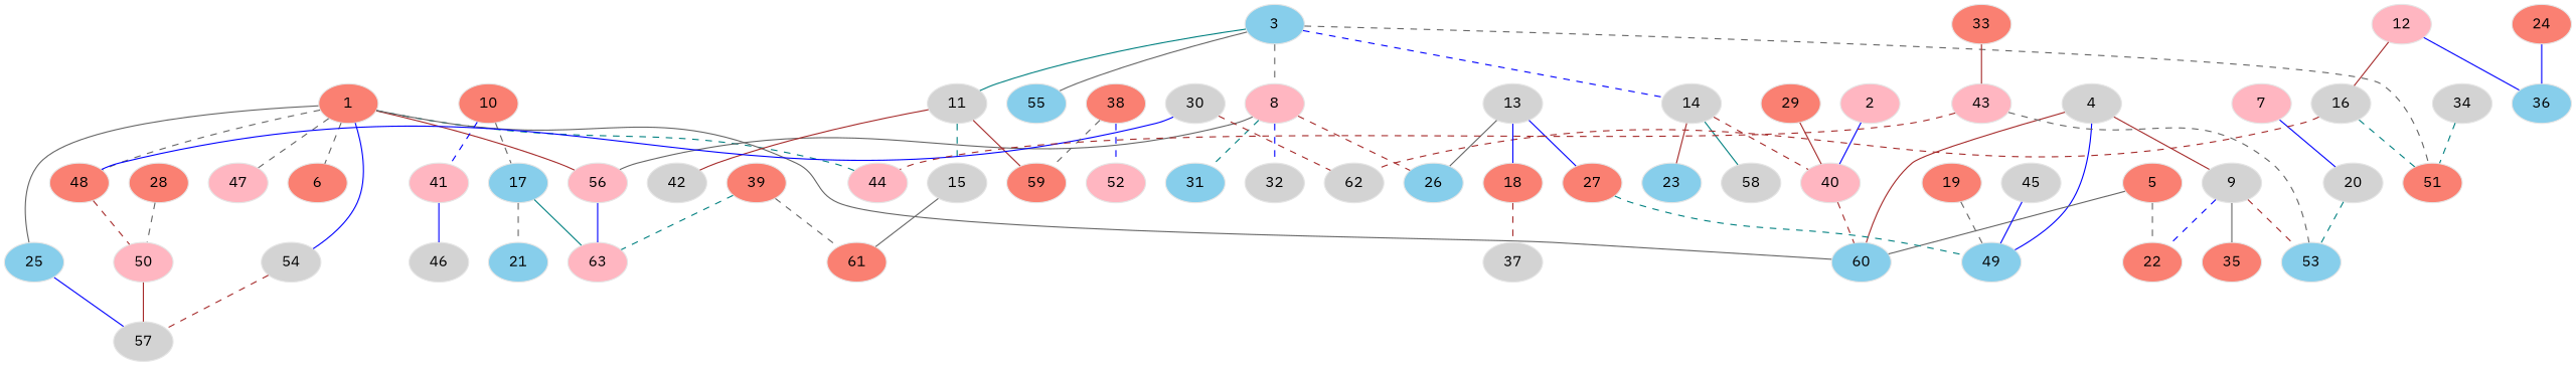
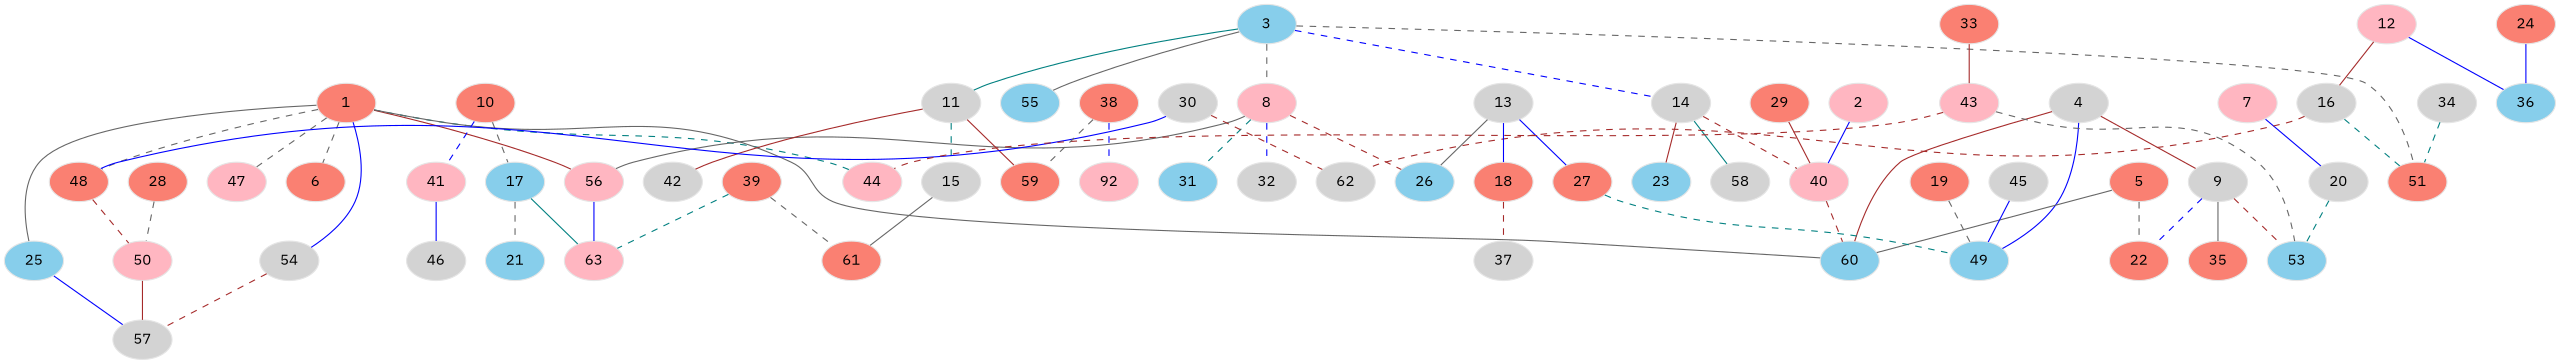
  graph {
    fontname="IBM Plex Sans"
    node [color=gray90 fillcolor=salmon fontname="IBM Plex Sans" style=filled]
    edge [color=gray40 fontname="IBM Plex Sans" style=dashed weight=1.0]
    1
    6
    25 [fillcolor=skyblue]
    44 [fillcolor=lightpink]
    47 [fillcolor=lightpink]
    48
    54 [fillcolor=lightgrey]
    56 [fillcolor=lightpink]
    60 [fillcolor=skyblue]
    57 [fillcolor=lightgrey]
    50 [fillcolor=lightpink]
    63 [fillcolor=lightpink]
    2 [fillcolor=lightpink]
    40 [fillcolor=lightpink]
    3 [fillcolor=skyblue]
    8 [fillcolor=lightpink]
    11 [fillcolor=lightgrey]
    14 [fillcolor=lightgrey]
    51
    55 [fillcolor=skyblue]
    26 [fillcolor=skyblue]
    31 [fillcolor=skyblue]
    32 [fillcolor=lightgrey]
    15 [fillcolor=lightgrey]
    42 [fillcolor=lightgrey]
    59
    23 [fillcolor=skyblue]
    58 [fillcolor=lightgrey]
    4 [fillcolor=lightgrey]
    9 [fillcolor=lightgrey]
    49 [fillcolor=skyblue]
    22
    35
    53 [fillcolor=skyblue]
    5
    7 [fillcolor=lightpink]
    20 [fillcolor=lightgrey]
    17 [fillcolor=skyblue]
    10
    41 [fillcolor=lightpink]
    21 [fillcolor=skyblue]
    46 [fillcolor=lightgrey]
    61
    12 [fillcolor=lightpink]
    16 [fillcolor=lightgrey]
    36 [fillcolor=skyblue]
    62 [fillcolor=lightgrey]
    13 [fillcolor=lightgrey]
    18
    27
    37 [fillcolor=lightgrey]
    19
    24
    28
    29
    30 [fillcolor=lightgrey]
    43 [fillcolor=lightpink]
    33
    34 [fillcolor=lightgrey]
    38
-   52 [fillcolor=lightpink]
+   52 [fillcolor=lightpink label=92]
    39
    45 [fillcolor=lightgrey]
    1 -- 6
    1 -- 25 [style=solid]
    1 -- 44 [color=teal]
    1 -- 47
    1 -- 48
    1 -- 54 [color=blue style=solid]
    1 -- 56 [color=brown style=solid]
    1 -- 60 [style=solid]
    25 -- 57 [color=blue style=solid]
    48 -- 50 [color=brown]
    54 -- 57 [color=brown]
    56 -- 63 [color=blue style=solid]
    50 -- 57 [color=brown style=solid]
    2 -- 40 [color=blue style=solid]
    40 -- 60 [color=brown]
    3 -- 8
    3 -- 11 [color=teal style=solid]
    3 -- 14 [color=blue]
    3 -- 51
    3 -- 55 [style=solid]
    8 -- 56 [style=solid]
    8 -- 26 [color=brown]
    8 -- 31 [color=teal]
    8 -- 32 [color=blue]
    11 -- 15 [color=teal]
    11 -- 42 [color=brown style=solid]
    11 -- 59 [color=brown style=solid]
    14 -- 40 [color=brown]
    14 -- 23 [color=brown style=solid]
    14 -- 58 [color=teal style=solid]
    15 -- 61 [style=solid]
    4 -- 60 [color=brown style=solid]
    4 -- 9 [color=brown style=solid]
    4 -- 49 [color=blue style=solid]
    9 -- 22 [color=blue]
    9 -- 35 [style=solid]
    9 -- 53 [color=brown]
    5 -- 60 [style=solid]
    5 -- 22
    7 -- 20 [color=blue style=solid]
    20 -- 53 [color=teal]
    17 -- 63 [color=teal style=solid]
    17 -- 21
    10 -- 17
    10 -- 41 [color=blue]
    41 -- 46 [color=blue style=solid]
    12 -- 16 [color=brown style=solid]
    12 -- 36 [color=blue style=solid]
    16 -- 51 [color=teal]
    16 -- 62 [color=brown]
    13 -- 26 [style=solid]
    13 -- 18 [color=blue style=solid]
    13 -- 27 [color=blue style=solid]
    18 -- 37 [color=brown]
    27 -- 49 [color=teal]
    19 -- 49
    24 -- 36 [color=blue style=solid]
    28 -- 50
    29 -- 40 [color=brown style=solid]
    30 -- 48 [color=blue style=solid]
    30 -- 62 [color=brown]
    43 -- 44 [color=brown]
    43 -- 53
    33 -- 43 [color=brown style=solid]
    34 -- 51 [color=teal]
    38 -- 59
    38 -- 52 [color=blue]
    39 -- 63 [color=teal]
    39 -- 61
    45 -- 49 [color=blue style=solid]
  }
